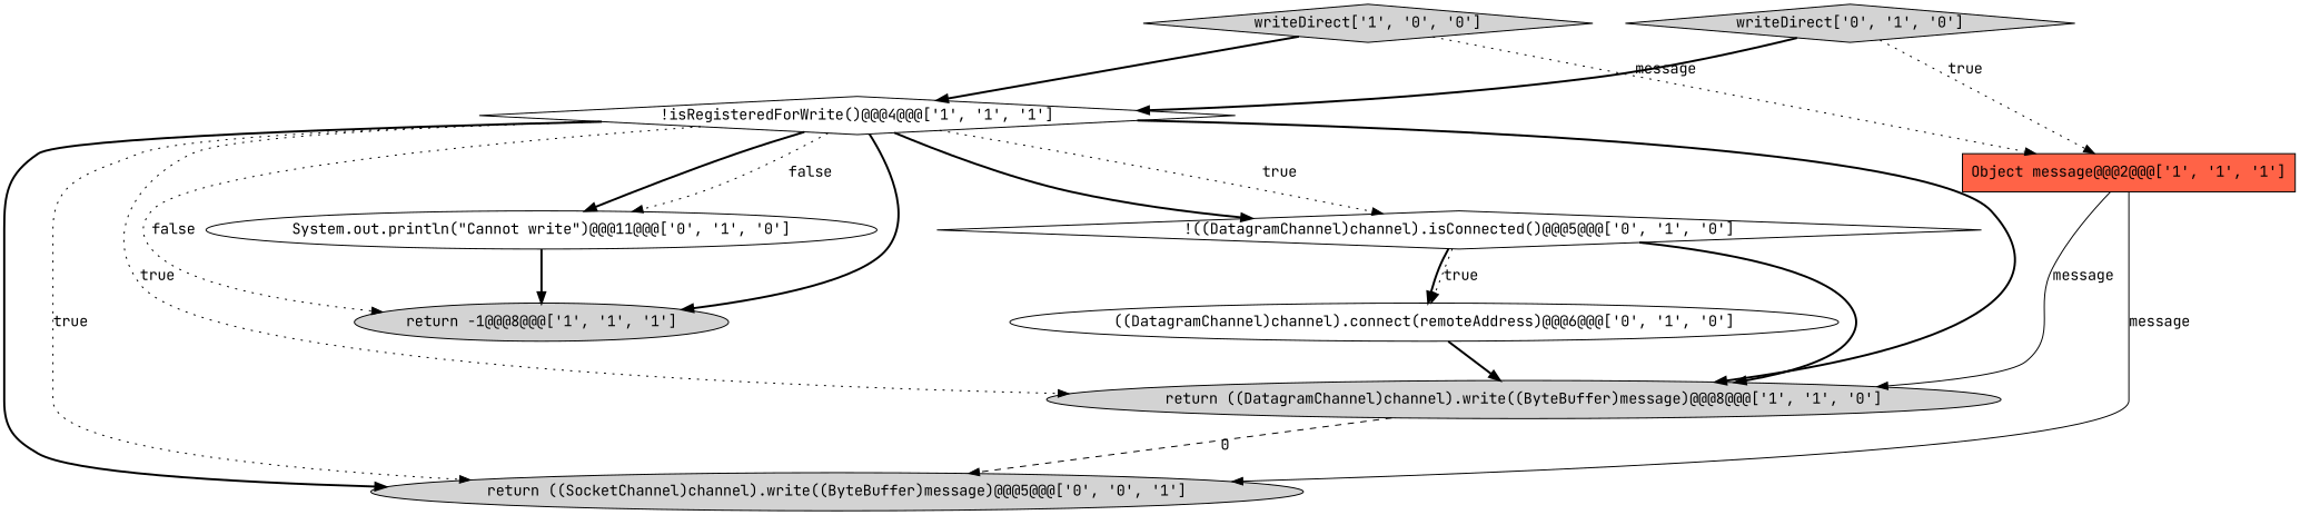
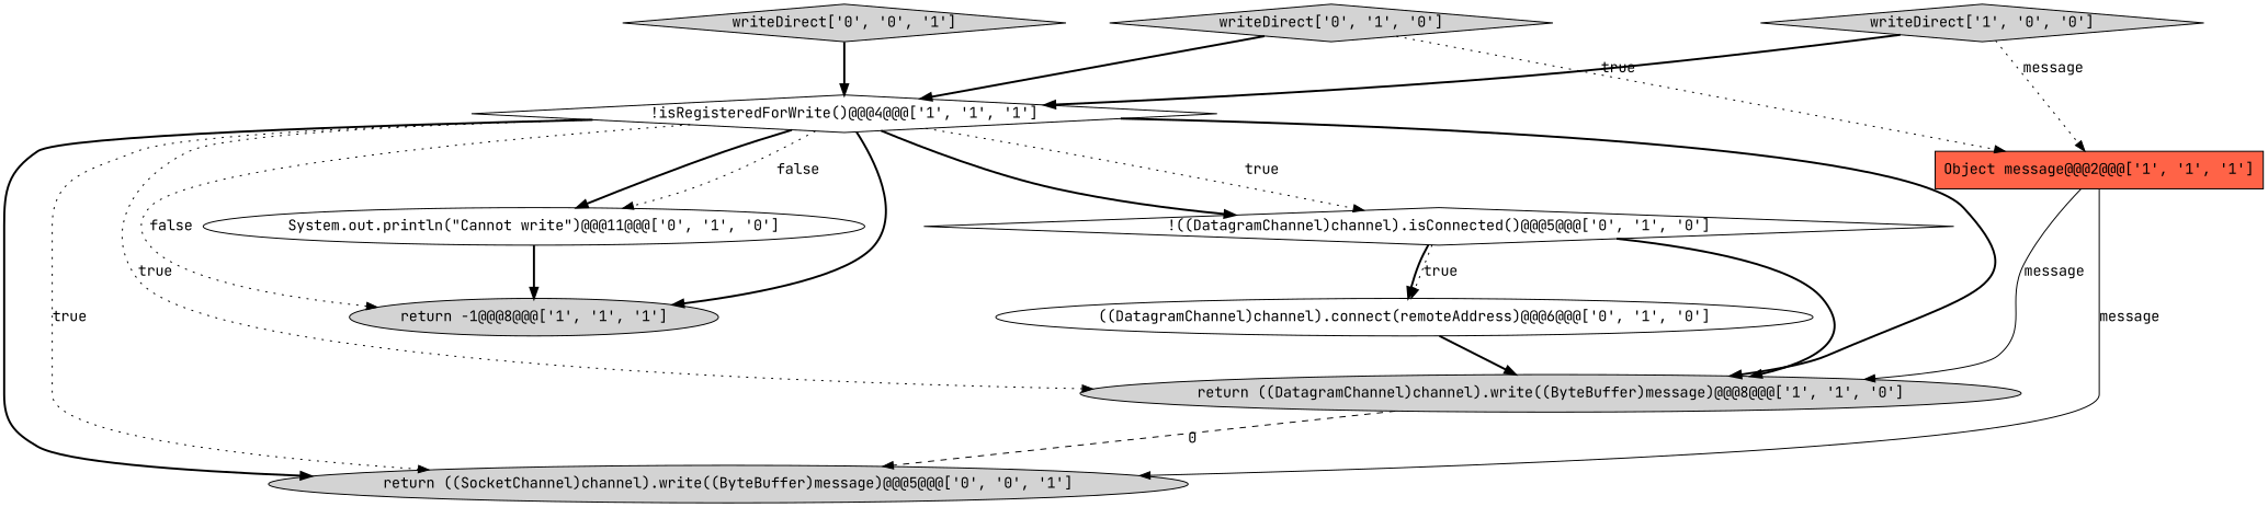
  digraph {
    fontname="JetBrains Mono"
    node [fillcolor=lightgray fontname="JetBrains Mono" shape=ellipse style=filled]
    edge [fontname="JetBrains Mono" style=bold]
    n1 [fillcolor=white label="((DatagramChannel)channel).connect(remoteAddress)@@@6@@@['0', '1', '0']"]
    n2 [label="return ((DatagramChannel)channel).write((ByteBuffer)message)@@@8@@@['1', '1', '0']"]
    n3 [label="return ((SocketChannel)channel).write((ByteBuffer)message)@@@5@@@['0', '0', '1']"]
+   n4 [label="writeDirect['0', '0', '1']" shape=diamond]
    n5 [fillcolor=white label="!isRegisteredForWrite()@@@4@@@['1', '1', '1']" shape=diamond]
    n6 [fillcolor=white label="!((DatagramChannel)channel).isConnected()@@@5@@@['0', '1', '0']" shape=diamond]
    n7 [fillcolor=white label="System.out.println(\"Cannot write\")@@@11@@@['0', '1', '0']"]
    n8 [label="return -1@@@8@@@['1', '1', '1']"]
    n9 [fillcolor=tomato label="Object message@@@2@@@['1', '1', '1']" shape=box]
    n10 [label="writeDirect['1', '0', '0']" shape=diamond]
    n11 [label="writeDirect['0', '1', '0']" shape=diamond]
    n1 -> n2
    n2 -> n3 [label=0 style=dashed]
+   n4 -> n5
    n5 -> n2
    n5 -> n2 [label=true style=dotted]
    n5 -> n3
    n5 -> n3 [label=true style=dotted]
    n5 -> n6 [label=true style=dotted]
    n5 -> n6
    n5 -> n7
    n5 -> n7 [label=false style=dotted]
    n5 -> n8
    n5 -> n8 [label=false style=dotted]
    n6 -> n1
    n6 -> n1 [label=true style=dotted]
    n6 -> n2
    n7 -> n8
    n9 -> n2 [label=message style=solid]
    n9 -> n3 [label=message style=solid]
    n10 -> n5
    n10 -> n9 [label=message style=dotted]
    n11 -> n5
    n11 -> n9 [label=true style=dotted]
  }
